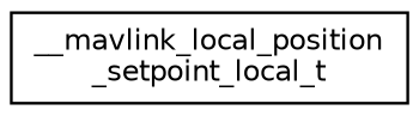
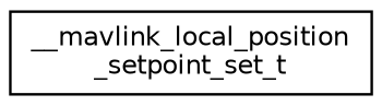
  digraph {
    rankdir=LR
-   n1 [color=black fillcolor=white fontname=Helvetica fontsize=10 height=0.2 label="__mavlink_local_position\l_setpoint_local_t" shape=record style=filled width=0.4]
+   n1 [color=black fillcolor=white fontname=Helvetica fontsize=10 height=0.2 label="__mavlink_local_position\l_setpoint_set_t" shape=record style=filled width=0.4]
  }
